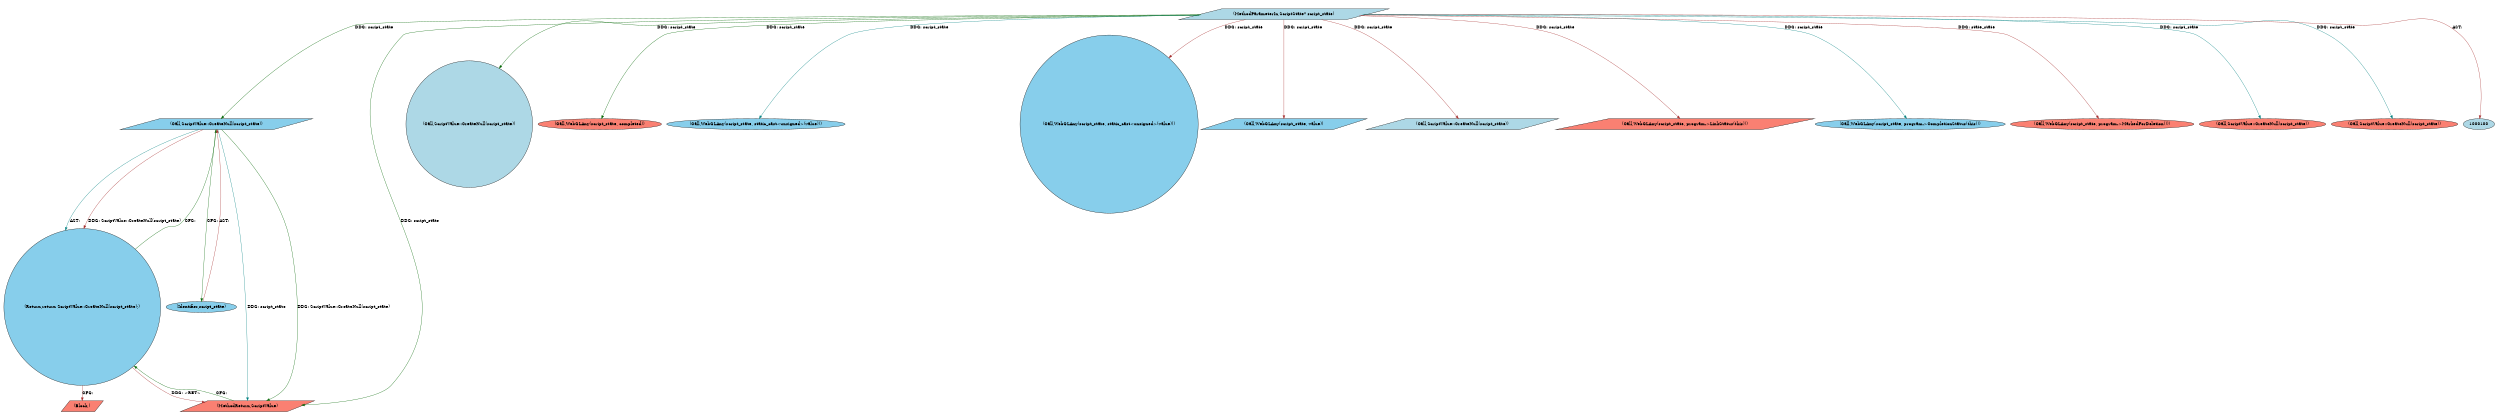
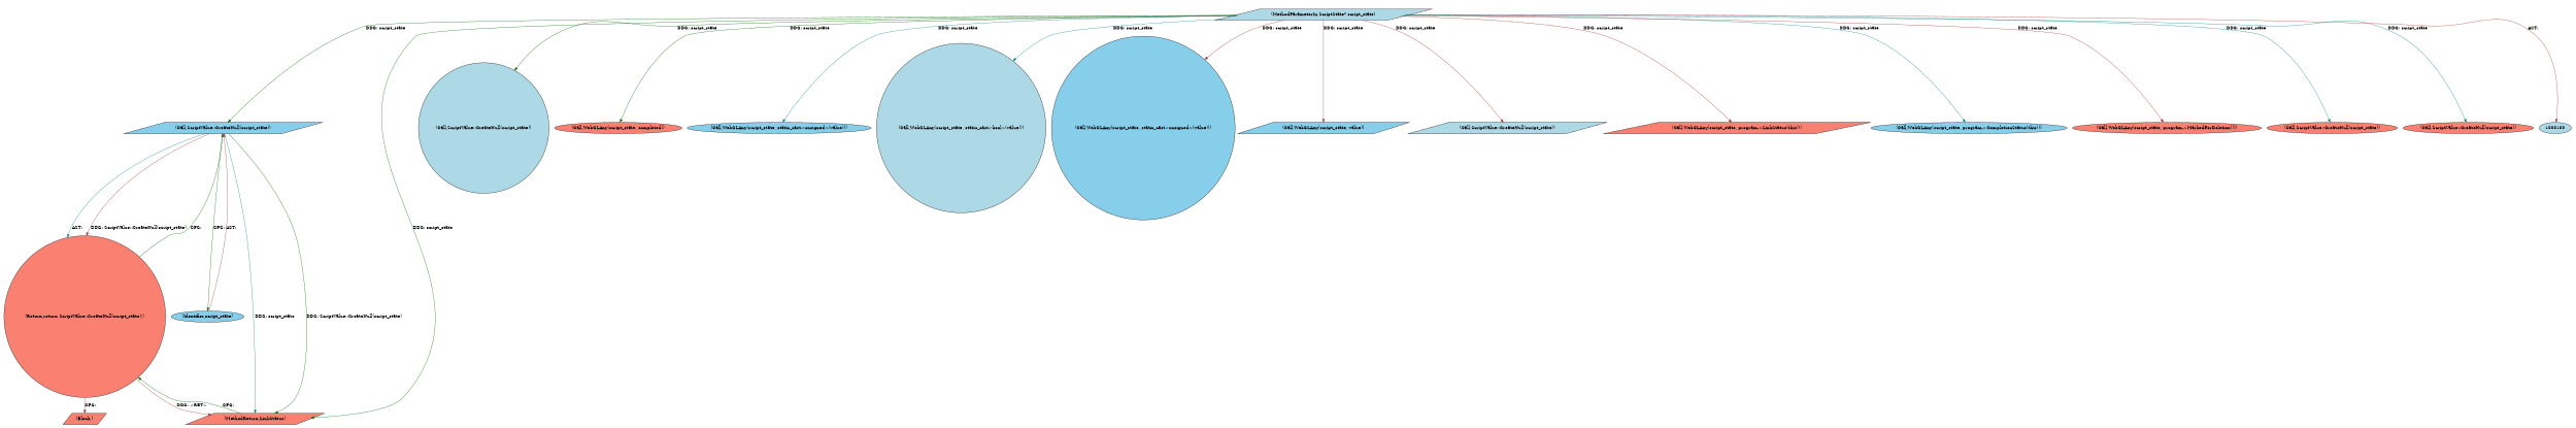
  digraph {
    node [fillcolor=skyblue shape=ellipse style=filled]
    edge [color=brown]
    n1 [label="(Call,ScriptValue::CreateNull(script_state))" shape=parallelogram]
-   n2 [label="(Return,return ScriptValue::CreateNull(script_state);)" shape=circle]
+   n2 [fillcolor=salmon label="(Return,return ScriptValue::CreateNull(script_state);)" shape=circle]
    n3 [label="(Identifier,script_state)"]
-   n4 [fillcolor=salmon label="(MethodReturn,ScriptValue)" shape=parallelogram]
+   n4 [fillcolor=salmon label="(MethodReturn,LinkStatus)" shape=parallelogram]
    n5 [fillcolor=salmon label="(Block,)" shape=parallelogram]
    n6 [fillcolor=lightblue label="(MethodParameterIn,ScriptState* script_state)" shape=parallelogram]
    n7 [fillcolor=lightblue label="(Call,ScriptValue::CreateNull(script_state))" shape=circle]
    n8 [fillcolor=salmon label="(Call,WebGLAny(script_state, completed))"]
    n9 [label="(Call,WebGLAny(script_state, static_cast<unsigned>(value)))"]
+   n10 [fillcolor=lightblue label="(Call,WebGLAny(script_state, static_cast<bool>(value)))" shape=circle]
    n11 [label="(Call,WebGLAny(script_state, static_cast<unsigned>(value)))" shape=circle]
    n12 [label="(Call,WebGLAny(script_state, value))" shape=parallelogram]
    n13 [fillcolor=lightblue label="(Call,ScriptValue::CreateNull(script_state))" shape=parallelogram]
    n14 [fillcolor=salmon label="(Call,WebGLAny(script_state, program->LinkStatus(this)))" shape=parallelogram]
    n15 [label="(Call,WebGLAny(script_state, program->CompletionStatus(this)))"]
    n16 [fillcolor=salmon label="(Call,WebGLAny(script_state, program->MarkedForDeletion()))"]
    n17 [fillcolor=salmon label="(Call,ScriptValue::CreateNull(script_state))"]
    n18 [fillcolor=salmon label="(Call,ScriptValue::CreateNull(script_state))"]
    1000100 [fillcolor=lightblue]
    n1 -> n2 [color=teal label="AST: "]
    n1 -> n2 [label="DDG: ScriptValue::CreateNull(script_state)"]
    n1 -> n3 [color=darkgreen label="CFG: "]
    n1 -> n4 [color=teal label="DDG: script_state"]
    n1 -> n4 [color=darkgreen label="DDG: ScriptValue::CreateNull(script_state)"]
    n2 -> n1 [color=darkgreen label="CFG: "]
    n2 -> n4 [label="DDG: <RET>"]
    n2 -> n5 [label="CFG: "]
    n3 -> n1 [label="AST: "]
    n4 -> n2 [color=darkgreen label="CFG: "]
    n6 -> n1 [color=darkgreen label="DDG: script_state"]
    n6 -> n4 [color=darkgreen label="DDG: script_state"]
    n6 -> n7 [color=darkgreen label="DDG: script_state"]
    n6 -> n8 [color=darkgreen label="DDG: script_state"]
    n6 -> n9 [color=teal label="DDG: script_state"]
+   n6 -> n10 [color=teal label="DDG: script_state"]
    n6 -> n11 [label="DDG: script_state"]
    n6 -> n12 [label="DDG: script_state"]
    n6 -> n13 [label="DDG: script_state"]
    n6 -> n14 [label="DDG: script_state"]
    n6 -> n15 [color=teal label="DDG: script_state"]
-   n6 -> n16 [label="DDG: state_state"]
+   n6 -> n16 [label="DDG: script_state"]
    n6 -> n17 [color=teal label="DDG: script_state"]
    n6 -> n18 [color=teal label="DDG: script_state"]
    n6 -> 1000100 [label="AST: "]
  }
